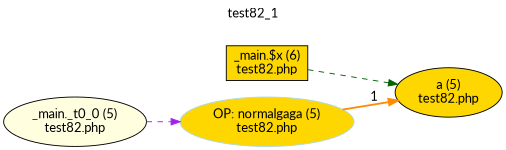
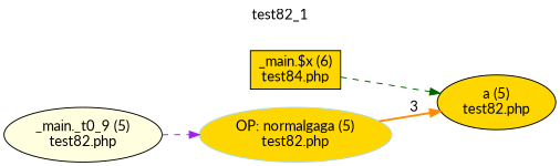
  digraph {
    fontname=Lato
    label=test82_1
    labelloc=t
    rankdir=LR
    node [fillcolor=gold fontname=Lato shape=ellipse style=filled]
    edge [fontname=Lato style=dashed]
-   n1 [label="_main.$x (6)\ntest82.php" shape=box]
+   n1 [label="_main.$x (6)\ntest84.php" shape=box]
    n2 [label="a (5)\ntest82.php"]
-   n3 [fillcolor=lightyellow label="_main._t0_0 (5)\ntest82.php"]
+   n3 [fillcolor=lightyellow label="_main._t0_9 (5)\ntest82.php"]
    n4 [color=lightblue label="OP: normalgaga (5)\ntest82.php"]
    n1 -> n2 [color=darkgreen]
    n3 -> n4 [color=purple]
-   n4 -> n2 [color=darkorange label=1 style=bold]
+   n4 -> n2 [color=darkorange label=3 style=bold]
  }
